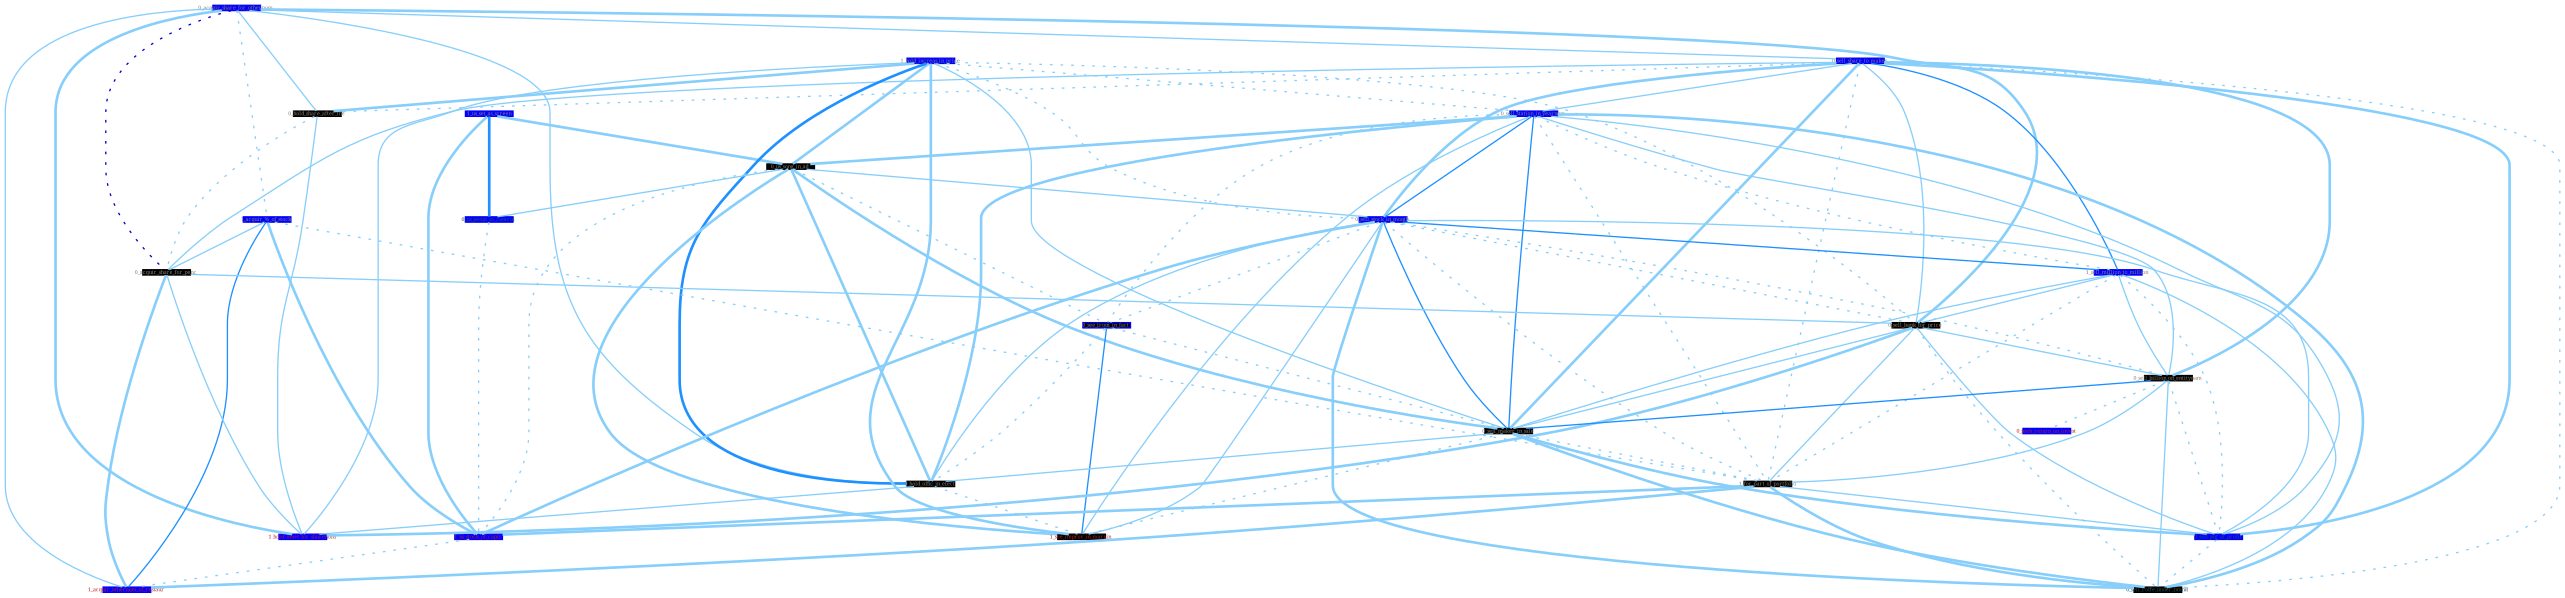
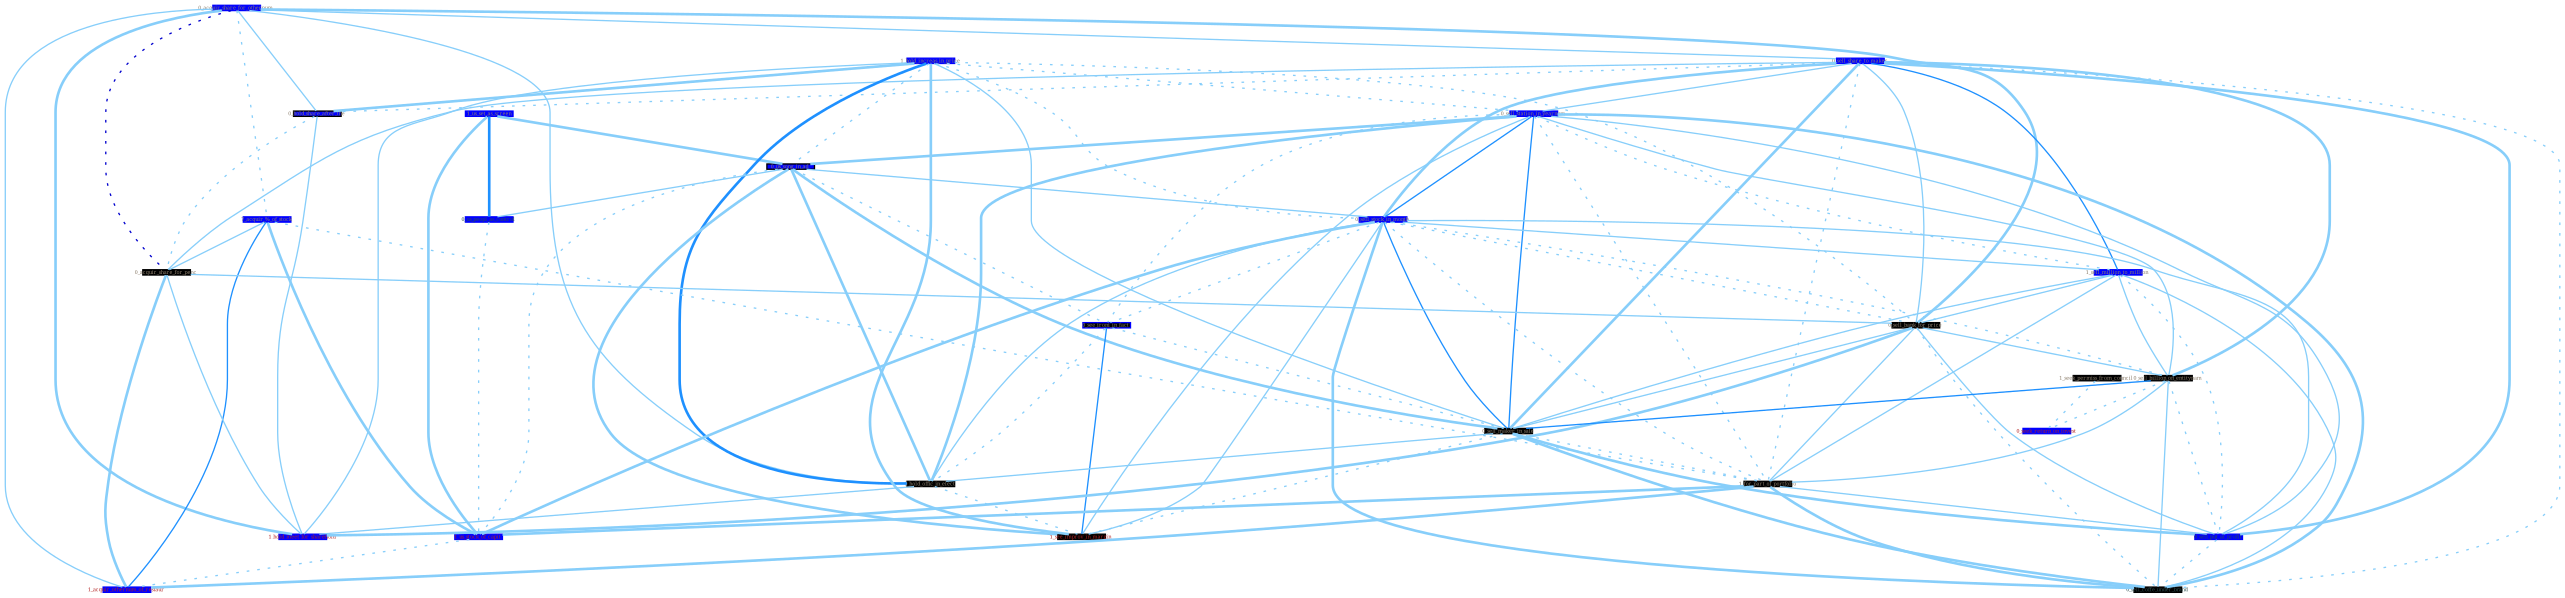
  graph {
    fontname="Noto Serif"
    node [color=blue fixedsize=true fontcolor="#8b7d6b" fontname="Noto Serif" fontsize=4 shape=polygon style=filled]
    edge [color="#87cefa" fontname="Noto Serif" style=solid w=1]
    "0_acquir_share_for_othernum " [height=.06 width=.5]
+   "1_seek_permiss_from_council " [color=black height=.06 width=.5]
    n3 [height=.06 label="1_us_set_as_screen" width=.5]
    "0_sell_share_to_maker " [height=.06 width=.5]
    "1_hold_increas_in_price " [height=.06 width=.5]
    "0_sell_station_in_yearnum " [height=.06 width=.5]
-   "1_acquir_%_of_stock " [height=.06 width=.5]
-   "0_us_song_in_ad " [color=black height=.06 width=.5]
+   "1_acquir_%_of_stock " [height=.06 width=.5 label="7_acquir_%_of_stock"]
+   "0_us_song_in_ad " [color=black height=.06 width=.5 fillcolor=blue]
    "0_sell_stock_in_month " [height=.06 width=.5]
    "0_see_ironi_in_fact " [fillcolor=black height=.06 width=.5]
-   "0_hold_share_after_the " [color=black height=.06 width=.5]
+   "0_hold_share_after_the " [color=black height=.06 width=.5 fillcolor=blue]
    "0_acquir_share_for_penc " [color=black height=.06 width=.5]
    "1_sell_million_to_million " [height=.06 width=.5]
    "0_sell_bank_for_price " [color=black height=.06 width=.5]
    "0_sell_billion_on_entitynam " [color=black height=.06 width=.5]
    n16 [color=black height=.06 label="0_sell_maker_in_sale" width=.5]
    n17 [color=black height=.06 label="1_for_part_of_portfolio" width=.5]
    "0_hold_offic_in_elect " [color=black height=.06 width=.5]
    "0_seek_return_on_invest " [fontcolor="#b22222" height=.06 width=.5]
    "1_us_stock_of_capit " [fontcolor="#b22222" height=.06 width=.5]
    "1_see_improv_in_margin " [color=black fontcolor="#b22222" height=.06 width=.5]
    "1_hold_meet_for_sharehold " [fontcolor="#b22222" height=.06 width=.5]
    "1_acquir_othernum_of_restaur " [fontcolor="#b22222" height=.06 width=.5]
    "0_us_peopl_as_control " [fontcolor="#2f4f4f" height=.06 width=.5]
    "0_sell_put_at_profit " [fontcolor="#2f4f4f" height=.06 width=.5]
    "0_sell_coffe_under_brand " [color=black fontcolor="#2f4f4f" height=.06 width=.5]
    subgraph sub_1 {
      "0_acquir_share_for_othernum "
+     "1_seek_permiss_from_council "
      n3
      "0_sell_share_to_maker "
      "1_hold_increas_in_price "
      "0_sell_station_in_yearnum "
      "1_acquir_%_of_stock "
      "0_us_song_in_ad "
      "0_sell_stock_in_month "
      "0_see_ironi_in_fact "
      "0_hold_share_after_the "
      "0_acquir_share_for_penc "
      "1_sell_million_to_million "
      "0_sell_bank_for_price "
      "0_sell_billion_on_entitynam "
      n16
      n17
      "0_hold_offic_in_elect "
    }
    subgraph sub_2 {
      "0_seek_return_on_invest "
      "1_us_stock_of_capit "
      "1_see_improv_in_margin "
      "1_hold_meet_for_sharehold "
      "1_acquir_othernum_of_restaur "
    }
    "0_acquir_share_for_othernum " -- "0_sell_share_to_maker "
    "0_acquir_share_for_othernum " -- "1_acquir_%_of_stock " [style=dotted]
    "0_acquir_share_for_othernum " -- "0_hold_share_after_the "
    "0_acquir_share_for_othernum " -- "0_acquir_share_for_penc " [color="#0000cd" style=dotted w=3]
    "0_acquir_share_for_othernum " -- "0_sell_bank_for_price " [style=bold]
    "0_acquir_share_for_othernum " -- "0_hold_offic_in_elect "
    "0_acquir_share_for_othernum " -- "1_hold_meet_for_sharehold " [style=bold]
    "0_acquir_share_for_othernum " -- "1_acquir_othernum_of_restaur "
+   "1_seek_permiss_from_council " -- "0_seek_return_on_invest " [style=dotted]
    n3 -- "0_us_song_in_ad " [style=bold]
    n3 -- "1_us_stock_of_capit " [style=bold]
    n3 -- "0_us_peopl_as_control " [color="#1e90ff" style=bold w=2]
    "0_sell_share_to_maker " -- "0_sell_station_in_yearnum "
    "0_sell_share_to_maker " -- "0_sell_stock_in_month " [style=bold]
    "0_sell_share_to_maker " -- "0_hold_share_after_the " [style=dotted]
    "0_sell_share_to_maker " -- "0_acquir_share_for_penc "
    "0_sell_share_to_maker " -- "1_sell_million_to_million " [color="#1e90ff" w=2]
    "0_sell_share_to_maker " -- "0_sell_bank_for_price "
    "0_sell_share_to_maker " -- "0_sell_billion_on_entitynam " [style=bold]
    "0_sell_share_to_maker " -- n16 [style=bold]
    "0_sell_share_to_maker " -- n17 [style=dotted]
    "0_sell_share_to_maker " -- "0_sell_put_at_profit " [style=bold]
    "0_sell_share_to_maker " -- "0_sell_coffe_under_brand " [style=dotted]
    "1_hold_increas_in_price " -- "0_sell_station_in_yearnum " [style=dotted]
-   "1_hold_increas_in_price " -- "0_us_song_in_ad " [style=bold]
+   "1_hold_increas_in_price " -- "0_us_song_in_ad " [style=dotted]
    "1_hold_increas_in_price " -- "0_sell_stock_in_month " [style=dotted]
    "1_hold_increas_in_price " -- "0_hold_share_after_the " [style=bold]
    "1_hold_increas_in_price " -- "0_sell_bank_for_price " [style=dotted]
    "1_hold_increas_in_price " -- n16
    "1_hold_increas_in_price " -- "0_hold_offic_in_elect " [color="#1e90ff" style=bold w=2]
    "1_hold_increas_in_price " -- "1_see_improv_in_margin " [style=bold]
    "1_hold_increas_in_price " -- "1_hold_meet_for_sharehold "
    "0_sell_station_in_yearnum " -- "0_us_song_in_ad " [style=bold]
    "0_sell_station_in_yearnum " -- "0_sell_stock_in_month " [color="#1e90ff" w=2]
    "0_sell_station_in_yearnum " -- "0_see_ironi_in_fact " [style=dotted]
    "0_sell_station_in_yearnum " -- "1_sell_million_to_million " [style=dotted]
    "0_sell_station_in_yearnum " -- "0_sell_billion_on_entitynam "
    "0_sell_station_in_yearnum " -- n16 [color="#1e90ff" w=2]
    "0_sell_station_in_yearnum " -- n17 [style=dotted]
    "0_sell_station_in_yearnum " -- "0_hold_offic_in_elect " [style=bold]
    "0_sell_station_in_yearnum " -- "1_see_improv_in_margin "
    "0_sell_station_in_yearnum " -- "0_sell_put_at_profit "
    "0_sell_station_in_yearnum " -- "0_sell_coffe_under_brand " [style=bold]
    "1_acquir_%_of_stock " -- "0_acquir_share_for_penc "
    "1_acquir_%_of_stock " -- n17 [style=dotted]
    "1_acquir_%_of_stock " -- "1_us_stock_of_capit " [style=bold]
    "1_acquir_%_of_stock " -- "1_acquir_othernum_of_restaur " [color="#1e90ff" w=2]
    "0_us_song_in_ad " -- "0_sell_stock_in_month "
    "0_us_song_in_ad " -- "0_see_ironi_in_fact " [style=dotted]
    "0_us_song_in_ad " -- n16 [style=bold]
    "0_us_song_in_ad " -- "0_hold_offic_in_elect " [style=bold]
    "0_us_song_in_ad " -- "1_us_stock_of_capit " [style=dotted]
    "0_us_song_in_ad " -- "1_see_improv_in_margin " [style=bold]
    "0_us_song_in_ad " -- "0_us_peopl_as_control "
    "0_sell_stock_in_month " -- "0_see_ironi_in_fact " [style=dotted]
-   "0_sell_stock_in_month " -- "1_sell_million_to_million " [color="#1e90ff"]
+   "0_sell_stock_in_month " -- "1_sell_million_to_million "
    "0_sell_stock_in_month " -- "0_sell_bank_for_price " [style=dotted]
    "0_sell_stock_in_month " -- "0_sell_billion_on_entitynam " [style=dotted]
    "0_sell_stock_in_month " -- n16 [color="#1e90ff" w=2]
    "0_sell_stock_in_month " -- n17 [style=dotted]
    "0_sell_stock_in_month " -- "0_hold_offic_in_elect "
    "0_sell_stock_in_month " -- "1_us_stock_of_capit " [style=bold]
    "0_sell_stock_in_month " -- "1_see_improv_in_margin "
    "0_sell_stock_in_month " -- "0_sell_put_at_profit "
    "0_sell_stock_in_month " -- "0_sell_coffe_under_brand " [style=bold]
    "0_see_ironi_in_fact " -- n16 [style=dotted]
    "0_see_ironi_in_fact " -- "0_hold_offic_in_elect " [style=dotted]
    "0_see_ironi_in_fact " -- "1_see_improv_in_margin " [color="#1e90ff" w=2]
    "0_hold_share_after_the " -- "0_acquir_share_for_penc " [style=dotted]
    "0_hold_share_after_the " -- "1_hold_meet_for_sharehold "
    "0_acquir_share_for_penc " -- "0_sell_bank_for_price "
    "0_acquir_share_for_penc " -- "1_hold_meet_for_sharehold "
    "0_acquir_share_for_penc " -- "1_acquir_othernum_of_restaur " [style=bold]
    "1_sell_million_to_million " -- "0_sell_bank_for_price "
    "1_sell_million_to_million " -- "0_sell_billion_on_entitynam "
    "1_sell_million_to_million " -- n16
-   "1_sell_million_to_million " -- n17 [style=dotted]
+   "1_sell_million_to_million " -- n17
    "1_sell_million_to_million " -- "0_sell_put_at_profit " [style=dotted]
    "1_sell_million_to_million " -- "0_sell_coffe_under_brand "
    "0_sell_bank_for_price " -- "0_sell_billion_on_entitynam "
    "0_sell_bank_for_price " -- n16
    "0_sell_bank_for_price " -- n17
    "0_sell_bank_for_price " -- "1_hold_meet_for_sharehold " [style=bold]
    "0_sell_bank_for_price " -- "0_sell_put_at_profit "
    "0_sell_bank_for_price " -- "0_sell_coffe_under_brand " [style=dotted]
    "0_sell_billion_on_entitynam " -- n16 [color="#1e90ff" w=2]
    "0_sell_billion_on_entitynam " -- n17
    "0_sell_billion_on_entitynam " -- "0_seek_return_on_invest " [style=dotted]
    "0_sell_billion_on_entitynam " -- "0_sell_put_at_profit " [style=dotted]
    "0_sell_billion_on_entitynam " -- "0_sell_coffe_under_brand "
    n16 -- n17 [style=dotted]
    n16 -- "0_hold_offic_in_elect "
    n16 -- "1_see_improv_in_margin " [style=dotted]
    n16 -- "0_sell_put_at_profit " [style=bold]
    n16 -- "0_sell_coffe_under_brand " [style=bold]
    n17 -- "1_us_stock_of_capit " [style=bold]
    n17 -- "1_acquir_othernum_of_restaur " [style=bold]
    n17 -- "0_sell_put_at_profit "
    n17 -- "0_sell_coffe_under_brand " [style=bold]
    "0_hold_offic_in_elect " -- "1_see_improv_in_margin " [style=dotted]
    "0_hold_offic_in_elect " -- "1_hold_meet_for_sharehold "
    "1_us_stock_of_capit " -- "1_acquir_othernum_of_restaur " [style=dotted]
    "0_us_peopl_as_control " -- "1_us_stock_of_capit " [style=dotted]
    "0_sell_put_at_profit " -- "0_sell_coffe_under_brand " [style=dotted]
  }
